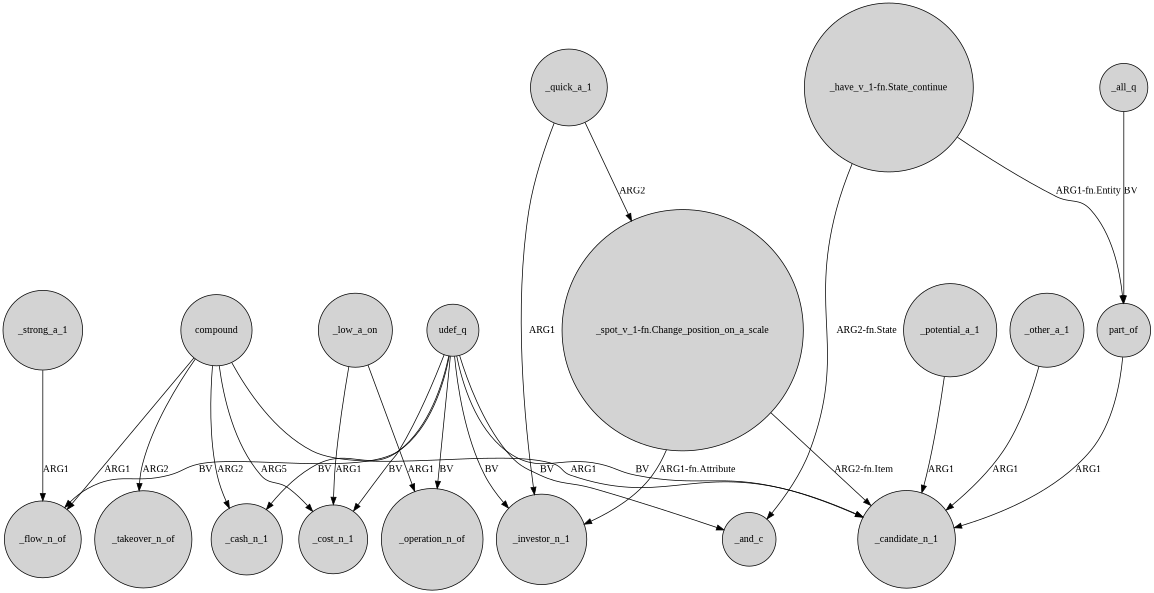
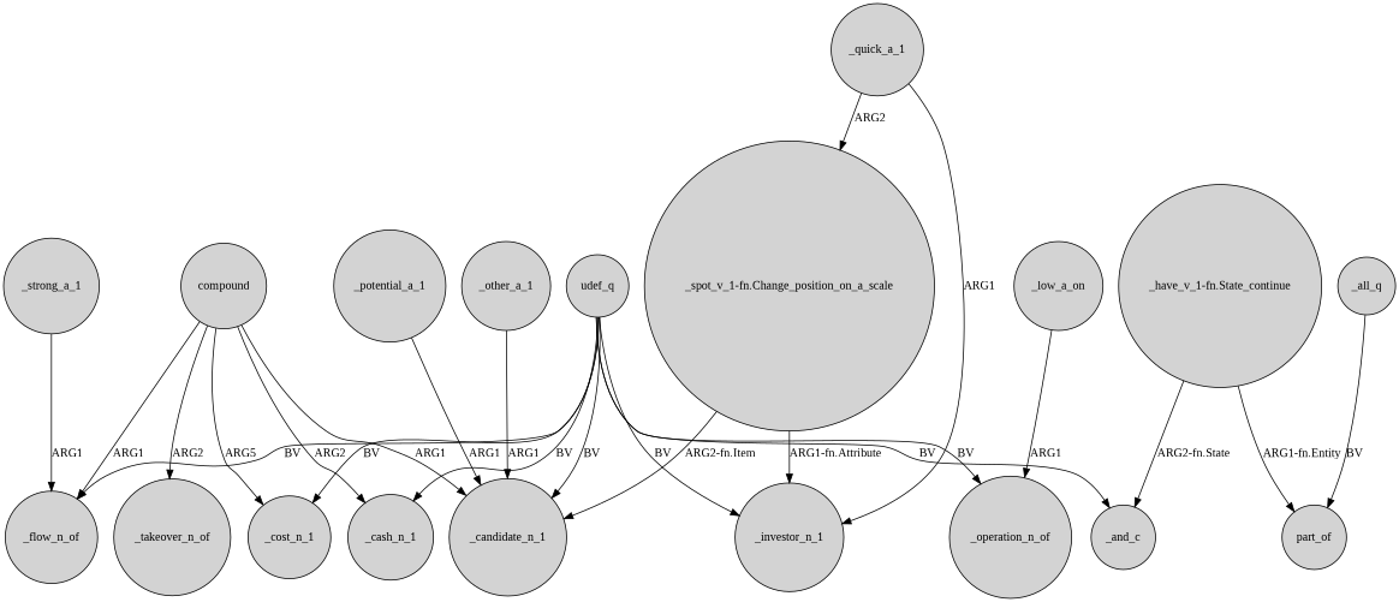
  digraph {
    fontname="Liberation Serif"
    node [fontname="Liberation Serif" shape=circle style=filled]
    edge [fontname="Liberation Serif"]
    udef_q
    _cash_n_1
    _flow_n_of
    _cost_n_1
    _investor_n_1
    _and_c
    _candidate_n_1
    _operation_n_of
    _strong_a_1
    compound
    _takeover_n_of
    _quick_a_1
    "_spot_v_1-fn.Change_position_on_a_scale"
    "_have_v_1-fn.State_continue"
    part_of
    _potential_a_1
    _all_q
    _low_a_on
    _other_a_1
    udef_q -> _cash_n_1 [label=BV]
    udef_q -> _flow_n_of [label=BV]
    udef_q -> _cost_n_1 [label=BV]
    udef_q -> _investor_n_1 [label=BV]
    udef_q -> _and_c [label=BV]
    udef_q -> _candidate_n_1 [label=BV]
    udef_q -> _operation_n_of [label=BV]
    _strong_a_1 -> _flow_n_of [label=ARG1]
    compound -> _cash_n_1 [label=ARG2]
    compound -> _flow_n_of [label=ARG1]
    compound -> _cost_n_1 [label=ARG5]
    compound -> _candidate_n_1 [label=ARG1]
    compound -> _takeover_n_of [label=ARG2]
    _quick_a_1 -> _investor_n_1 [label=ARG1]
    _quick_a_1 -> "_spot_v_1-fn.Change_position_on_a_scale" [label=ARG2]
    "_spot_v_1-fn.Change_position_on_a_scale" -> _investor_n_1 [label="ARG1-fn.Attribute"]
    "_spot_v_1-fn.Change_position_on_a_scale" -> _candidate_n_1 [label="ARG2-fn.Item"]
    "_have_v_1-fn.State_continue" -> _and_c [label="ARG2-fn.State"]
    "_have_v_1-fn.State_continue" -> part_of [label="ARG1-fn.Entity"]
-   part_of -> _candidate_n_1 [label=ARG1]
    _potential_a_1 -> _candidate_n_1 [label=ARG1]
    _all_q -> part_of [label=BV]
-   _low_a_on -> _cost_n_1 [label=ARG1]
    _low_a_on -> _operation_n_of [label=ARG1]
    _other_a_1 -> _candidate_n_1 [label=ARG1]
  }
